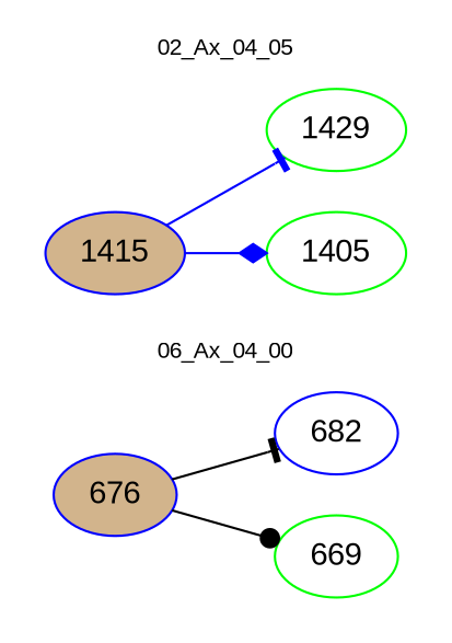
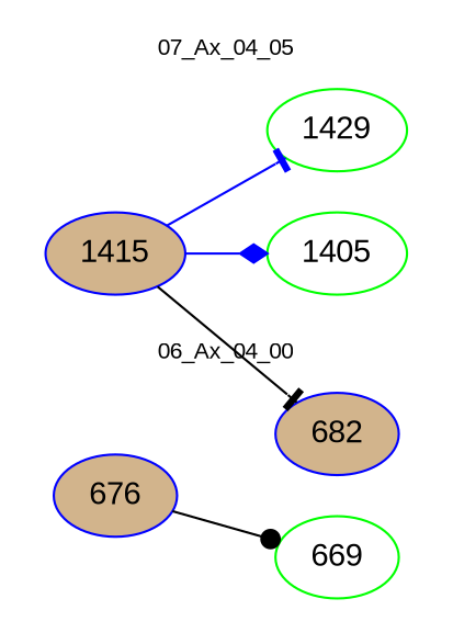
  digraph {
    fontname="Liberation Sans"
    rankdir=LR
    node [color=blue fillcolor=tan fontname="Liberation Sans" style=filled]
    edge [arrowhead=tee color=blue fontname="Liberation Sans"]
    n1 [label=1415]
    n2 [color=green fillcolor=white label=1405]
    n3 [color=green fillcolor=white label=1429]
    n4 [label=676]
    n5 [color=green fillcolor=white label=669]
-   n6 [fillcolor=white label=682]
+   n6 [label=682]
    subgraph cluster_1 {
      color=white
      fontsize=10
-     label="02_Ax_04_05"
+     label="07_Ax_04_05"
      n1
      n2
      n3
    }
    subgraph cluster_2 {
      color=white
      fontsize=10
      label="06_Ax_04_00"
      n4
      n5
      n6
    }
    n1 -> n2 [arrowhead=diamond]
    n1 -> n3
    n4 -> n5 [arrowhead=dot color=black]
-   n4 -> n6 [color=black]
+   n1 -> n6 [color=black]
  }
